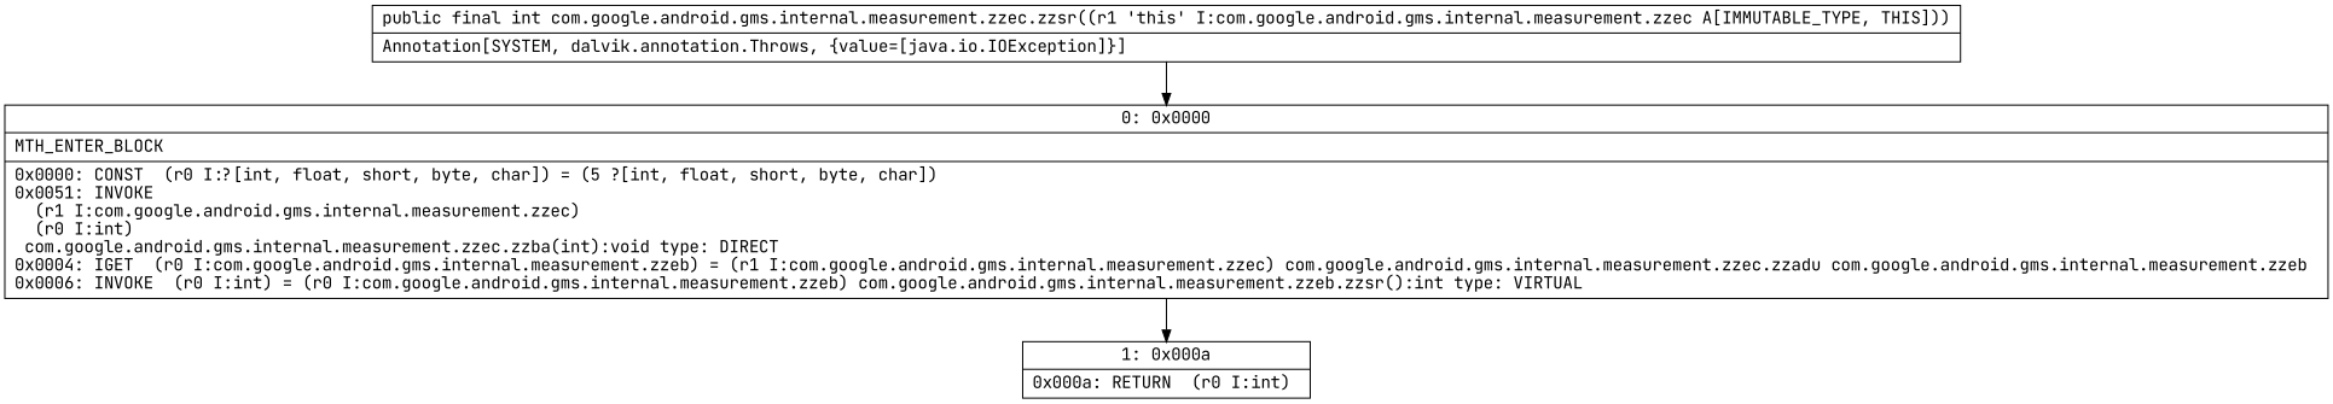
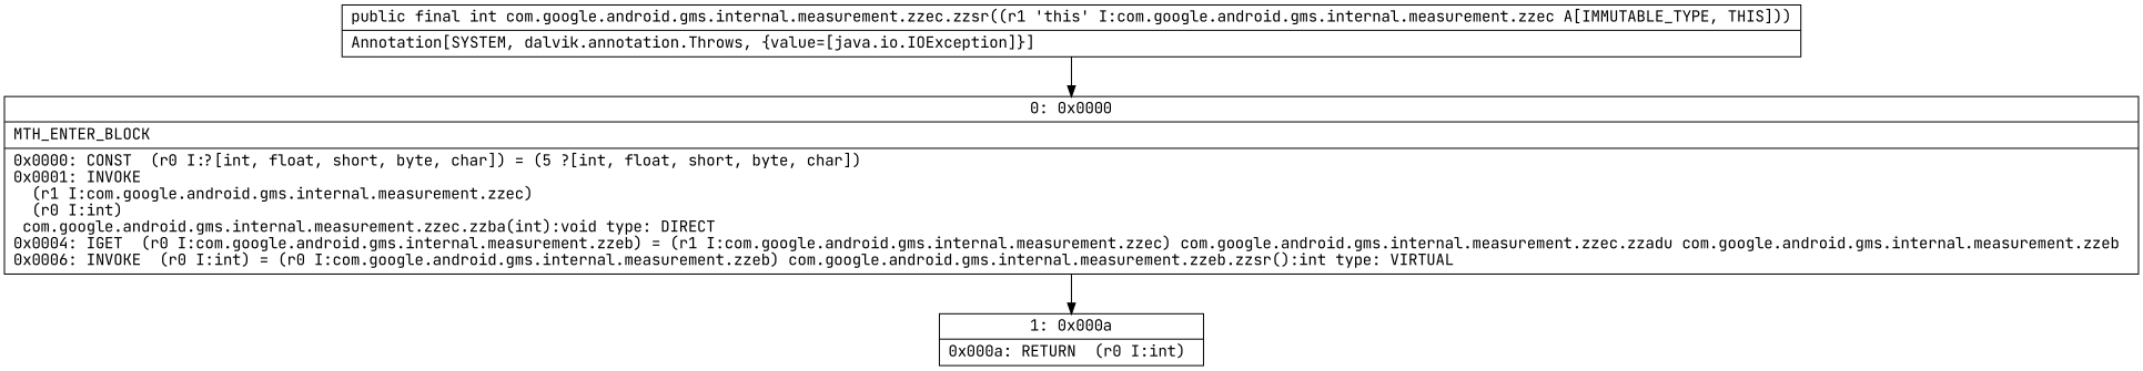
  digraph {
    fontname="JetBrains Mono"
    node [shape=record fontname="JetBrains Mono"]
    edge [fontname="JetBrains Mono"]
-   n1 [label="{0\:\ 0x0000|MTH_ENTER_BLOCK\l|0x0000: CONST  (r0 I:?[int, float, short, byte, char]) = (5 ?[int, float, short, byte, char]) \l0x0051: INVOKE  \l  (r1 I:com.google.android.gms.internal.measurement.zzec)\l  (r0 I:int)\l com.google.android.gms.internal.measurement.zzec.zzba(int):void type: DIRECT \l0x0004: IGET  (r0 I:com.google.android.gms.internal.measurement.zzeb) = (r1 I:com.google.android.gms.internal.measurement.zzec) com.google.android.gms.internal.measurement.zzec.zzadu com.google.android.gms.internal.measurement.zzeb \l0x0006: INVOKE  (r0 I:int) = (r0 I:com.google.android.gms.internal.measurement.zzeb) com.google.android.gms.internal.measurement.zzeb.zzsr():int type: VIRTUAL \l}"]
+   n1 [label="{0\:\ 0x0000|MTH_ENTER_BLOCK\l|0x0000: CONST  (r0 I:?[int, float, short, byte, char]) = (5 ?[int, float, short, byte, char]) \l0x0001: INVOKE  \l  (r1 I:com.google.android.gms.internal.measurement.zzec)\l  (r0 I:int)\l com.google.android.gms.internal.measurement.zzec.zzba(int):void type: DIRECT \l0x0004: IGET  (r0 I:com.google.android.gms.internal.measurement.zzeb) = (r1 I:com.google.android.gms.internal.measurement.zzec) com.google.android.gms.internal.measurement.zzec.zzadu com.google.android.gms.internal.measurement.zzeb \l0x0006: INVOKE  (r0 I:int) = (r0 I:com.google.android.gms.internal.measurement.zzeb) com.google.android.gms.internal.measurement.zzeb.zzsr():int type: VIRTUAL \l}"]
    n2 [label="{1\:\ 0x000a|0x000a: RETURN  (r0 I:int) \l}"]
    n3 [label="{public final int com.google.android.gms.internal.measurement.zzec.zzsr((r1 'this' I:com.google.android.gms.internal.measurement.zzec A[IMMUTABLE_TYPE, THIS]))  | Annotation[SYSTEM, dalvik.annotation.Throws, \{value=[java.io.IOException]\}]\l}"]
    n1 -> n2
    n3 -> n1
  }
